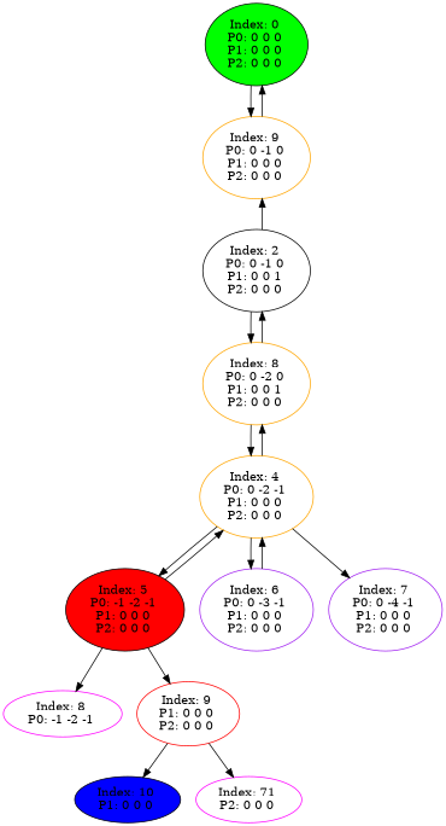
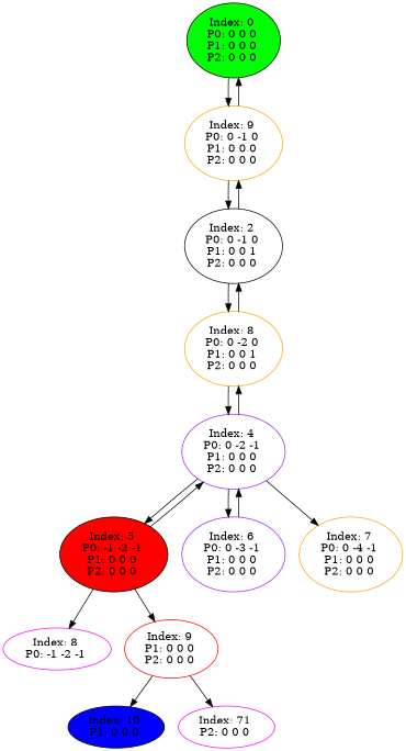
  digraph {
    color=black
    n1 [fillcolor=green label="Index: 0 \nP0: 0 0 0 \nP1: 0 0 0 \nP2: 0 0 0 \n" style=filled]
    n2 [color=orange label="Index: 9 \nP0: 0 -1 0 \nP1: 0 0 0 \nP2: 0 0 0 \n"]
    n3 [color=black label="Index: 2 \nP0: 0 -1 0 \nP1: 0 0 1 \nP2: 0 0 0 \n"]
    n4 [color=orange label="Index: 8 \nP0: 0 -2 0 \nP1: 0 0 1 \nP2: 0 0 0 \n"]
-   n5 [color=orange label="Index: 4 \nP0: 0 -2 -1 \nP1: 0 0 0 \nP2: 0 0 0 \n"]
+   n5 [color=purple label="Index: 4 \nP0: 0 -2 -1 \nP1: 0 0 0 \nP2: 0 0 0 \n"]
    n6 [fillcolor=red label="Index: 5 \nP0: -1 -2 -1 \nP1: 0 0 0 \nP2: 0 0 0 \n" style=filled]
    n7 [color=purple label="Index: 6 \nP0: 0 -3 -1 \nP1: 0 0 0 \nP2: 0 0 0 \n"]
-   n8 [color=purple label="Index: 7 \nP0: 0 -4 -1 \nP1: 0 0 0 \nP2: 0 0 0 \n"]
+   n8 [color=orange label="Index: 7 \nP0: 0 -4 -1 \nP1: 0 0 0 \nP2: 0 0 0 \n"]
    n9 [color=fuchsia label="Index: 8 \nP0: -1 -2 -1 \n"]
    n10 [color=red label="Index: 9 \nP1: 0 0 0 \nP2: 0 0 0 \n"]
    n11 [fillcolor=blue label="Index: 10 \nP1: 0 0 0 \n" style=filled]
    n12 [color=fuchsia label="Index: 71 \nP2: 0 0 0 \n"]
    n1 -> n2
    n2 -> n1
+   n2 -> n3
    n3 -> n2
    n3 -> n4
    n4 -> n3
    n4 -> n5
    n5 -> n4
    n5 -> n6
    n5 -> n7
    n5 -> n8
    n6 -> n5
    n6 -> n9
    n6 -> n10
    n7 -> n5
    n10 -> n11
    n10 -> n12
  }
